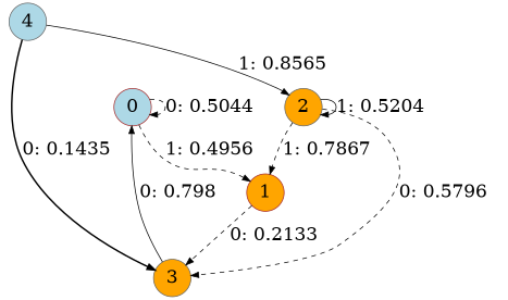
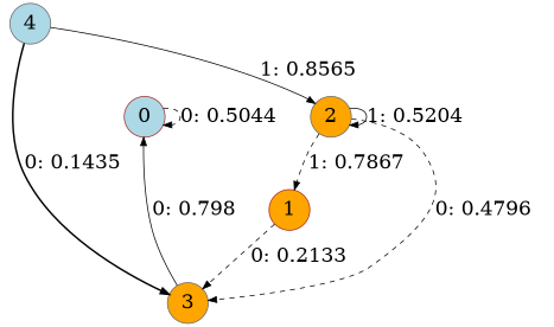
  digraph {
    node [color=gray40 fillcolor=orange fontsize=24 shape=circle style=filled]
    edge [fontsize=24 style=dashed]
    0 [color=brown fillcolor=lightblue]
    1 [color=brown]
    3
    2
    4 [fillcolor=lightblue]
    0 -> 0 [label="0: 0.5044   "]
-   0 -> 1 [label="1: 0.4956   "]
    1 -> 3 [label="0: 0.2133   "]
    3 -> 0 [label="0: 0.798    " style=solid]
    2 -> 1 [label="1: 0.7867   "]
-   2 -> 3 [label="0: 0.5796   "]
+   2 -> 3 [label="0: 0.4796   "]
    2 -> 2 [label="1: 0.5204   " style=solid]
    4 -> 3 [label="0: 0.1435   " style=bold]
    4 -> 2 [label="1: 0.8565   " style=solid]
  }
